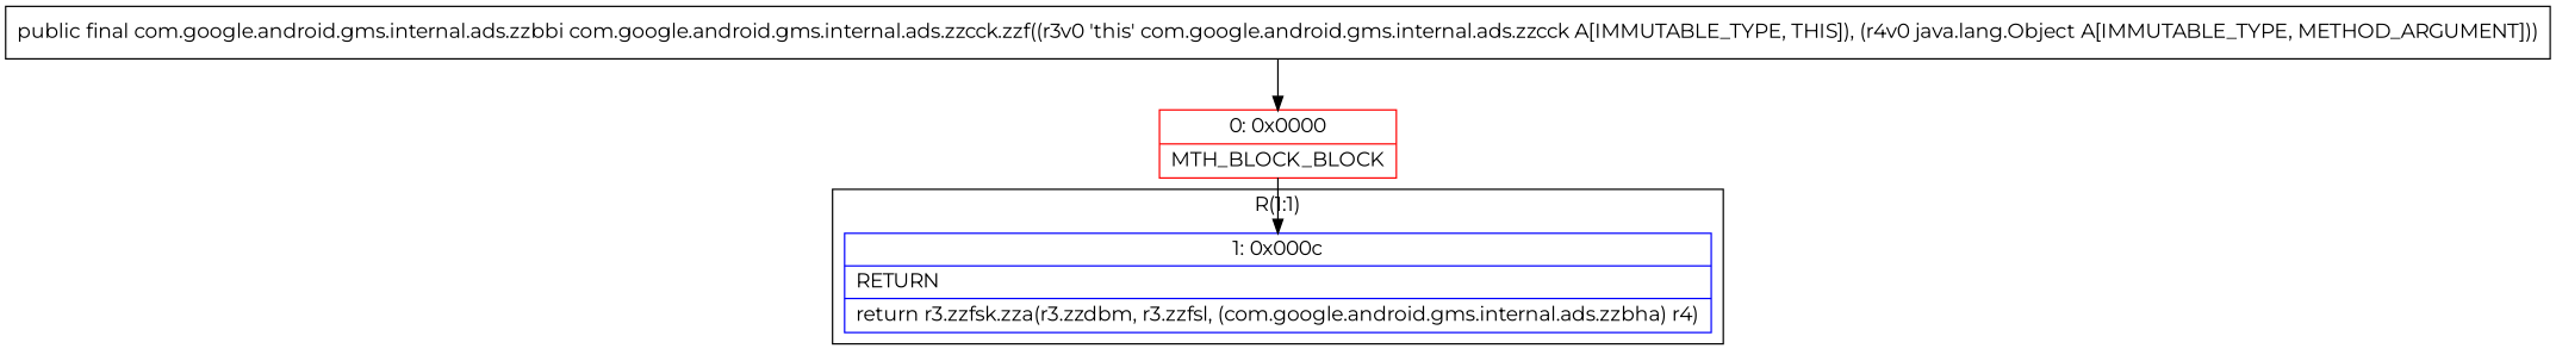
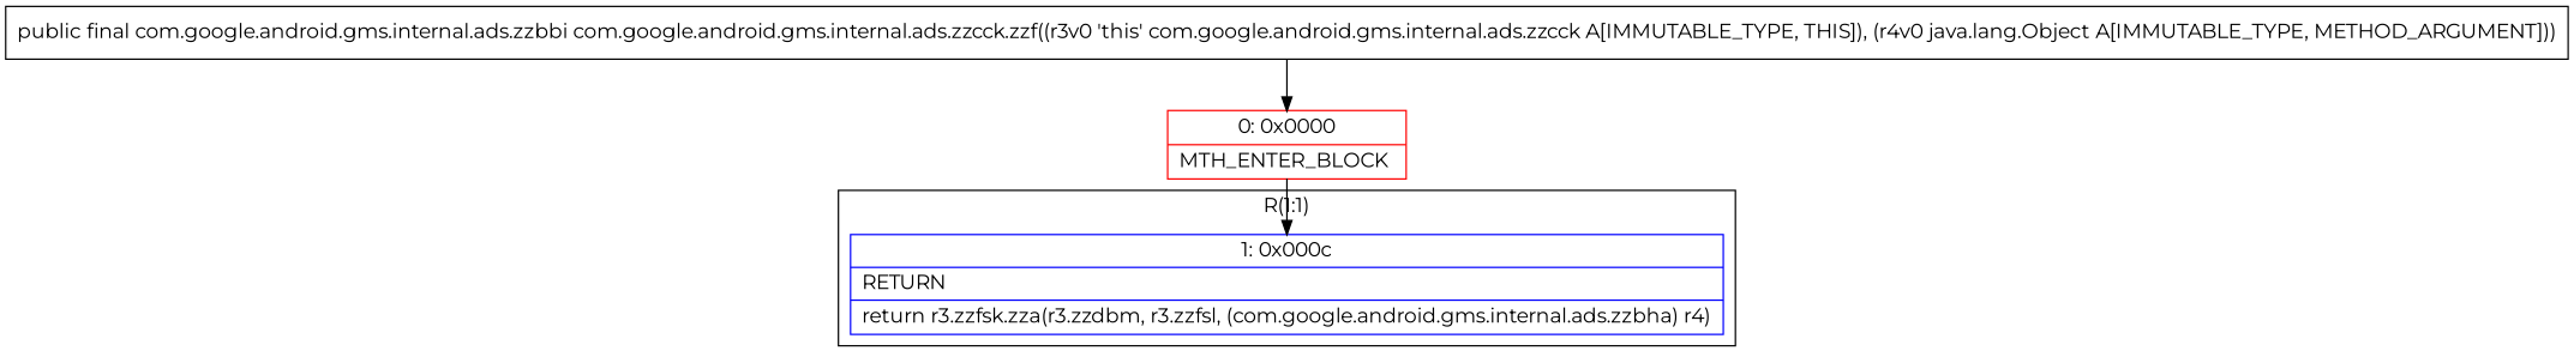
  digraph {
    fontname=Montserrat
    node [shape=record fontname=Montserrat]
    edge [fontname=Montserrat]
    n1 [color=blue label="{1\:\ 0x000c|RETURN\l|return r3.zzfsk.zza(r3.zzdbm, r3.zzfsl, (com.google.android.gms.internal.ads.zzbha) r4)\l}"]
-   n2 [color=red label="{0\:\ 0x0000|MTH_BLOCK_BLOCK\l}"]
+   n2 [color=red label="{0\:\ 0x0000|MTH_ENTER_BLOCK\l}"]
    n3 [label="{public final com.google.android.gms.internal.ads.zzbbi com.google.android.gms.internal.ads.zzcck.zzf((r3v0 'this' com.google.android.gms.internal.ads.zzcck A[IMMUTABLE_TYPE, THIS]), (r4v0 java.lang.Object A[IMMUTABLE_TYPE, METHOD_ARGUMENT])) }"]
    subgraph cluster_1 {
      label="R(1:1)"
      n1
    }
    n2 -> n1
    n3 -> n2
  }
